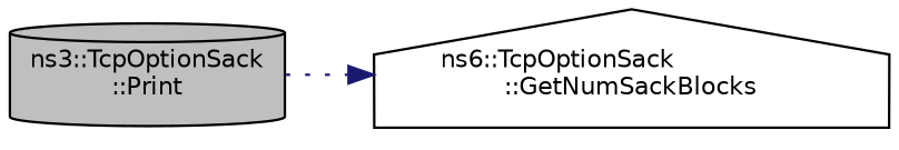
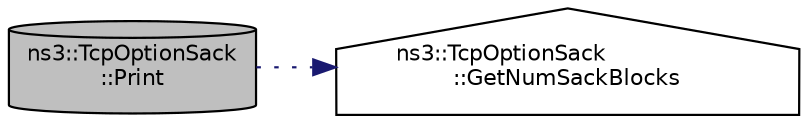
  digraph {
    rankdir=LR
    node [color=black fontname=Helvetica fontsize=10 style=filled]
    n1 [fillcolor=grey75 fontcolor=black height=0.2 label="ns3::TcpOptionSack\l::Print" shape=cylinder width=0.4]
-   n2 [fillcolor=white height=0.2 label="ns6::TcpOptionSack\l::GetNumSackBlocks" shape=house width=0.4]
+   n2 [fillcolor=white height=0.2 label="ns3::TcpOptionSack\l::GetNumSackBlocks" shape=house width=0.4]
    n1 -> n2 [color=midnightblue fontname=Helvetica fontsize=10 labelfontname=Helvetica labelfontsize=10 style=dotted]
  }
